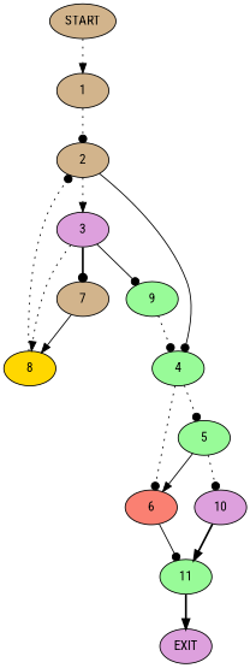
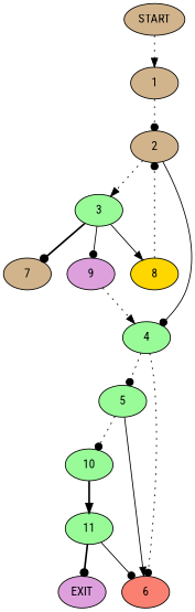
  digraph {
    fontname="Roboto Condensed"
    node [fillcolor=palegreen fontname="Roboto Condensed" style=filled]
    edge [arrowhead=dot fontname="Roboto Condensed" style=dotted]
    n1 [fillcolor=tan label=START]
    1 [fillcolor=tan]
    2 [fillcolor=tan]
-   3 [fillcolor=plum]
+   3
    4
    7 [fillcolor=tan]
    8 [fillcolor=gold]
-   9
+   9 [fillcolor=plum]
    5
    6 [fillcolor=salmon]
-   10 [fillcolor=plum]
+   10
    11
    n13 [fillcolor=plum label=EXIT]
    n1 -> 1 [arrowhead=normal]
    1 -> 2
    2 -> 3 [arrowhead=normal]
    2 -> 4 [style=solid]
    3 -> 7 [style=bold]
-   3 -> 8 [arrowhead=normal]
+   3 -> 8 [arrowhead=normal style=solid]
    3 -> 9 [style=solid]
    4 -> 5
    4 -> 6
-   7 -> 8 [arrowhead=normal style=solid]
    8 -> 2
-   9 -> 4
+   9 -> 4 [arrowhead=normal]
    5 -> 6 [arrowhead=normal style=solid]
    5 -> 10
-   6 -> 11 [style=solid]
+   11 -> 6 [style=solid]
    10 -> 11 [arrowhead=normal style=bold]
-   11 -> n13 [arrowhead=normal style=bold]
+   11 -> n13 [style=bold]
  }
